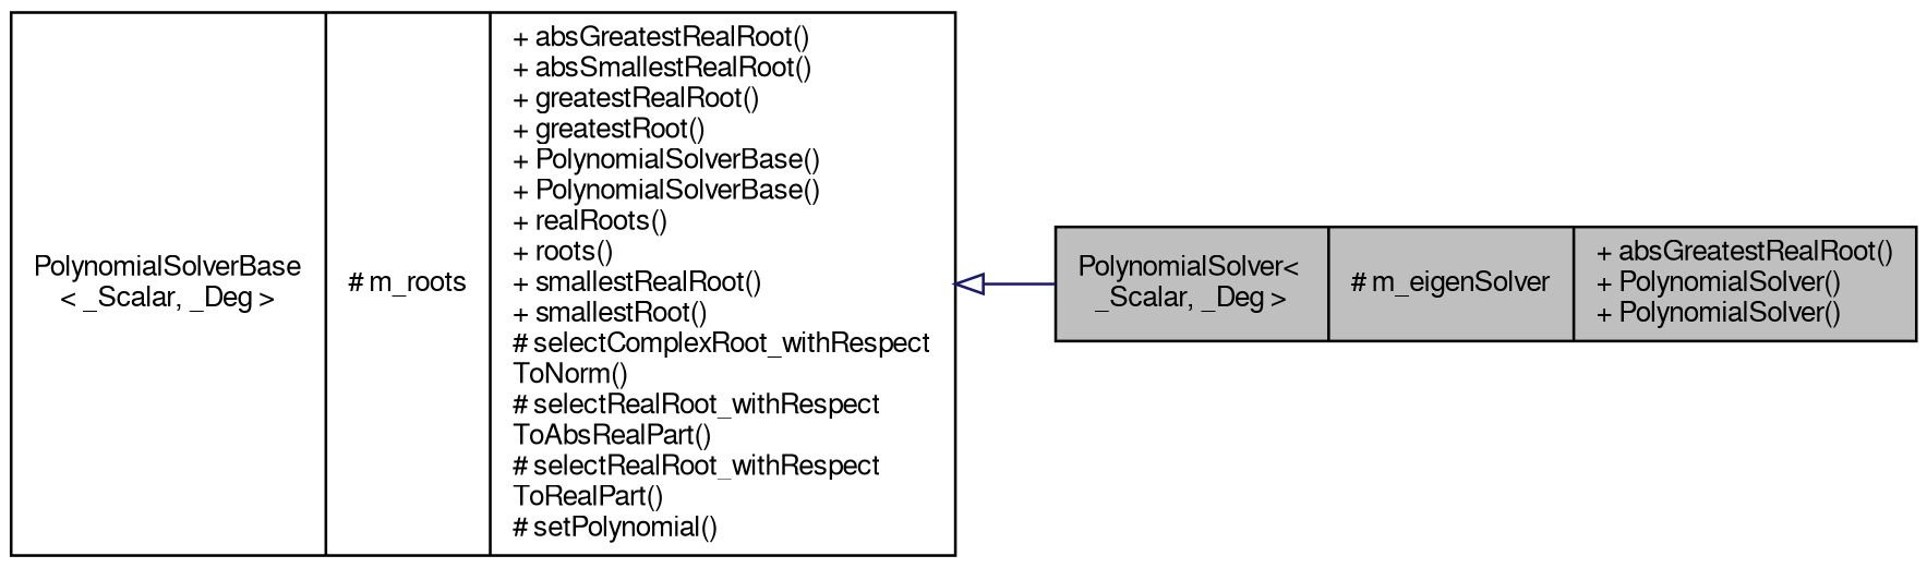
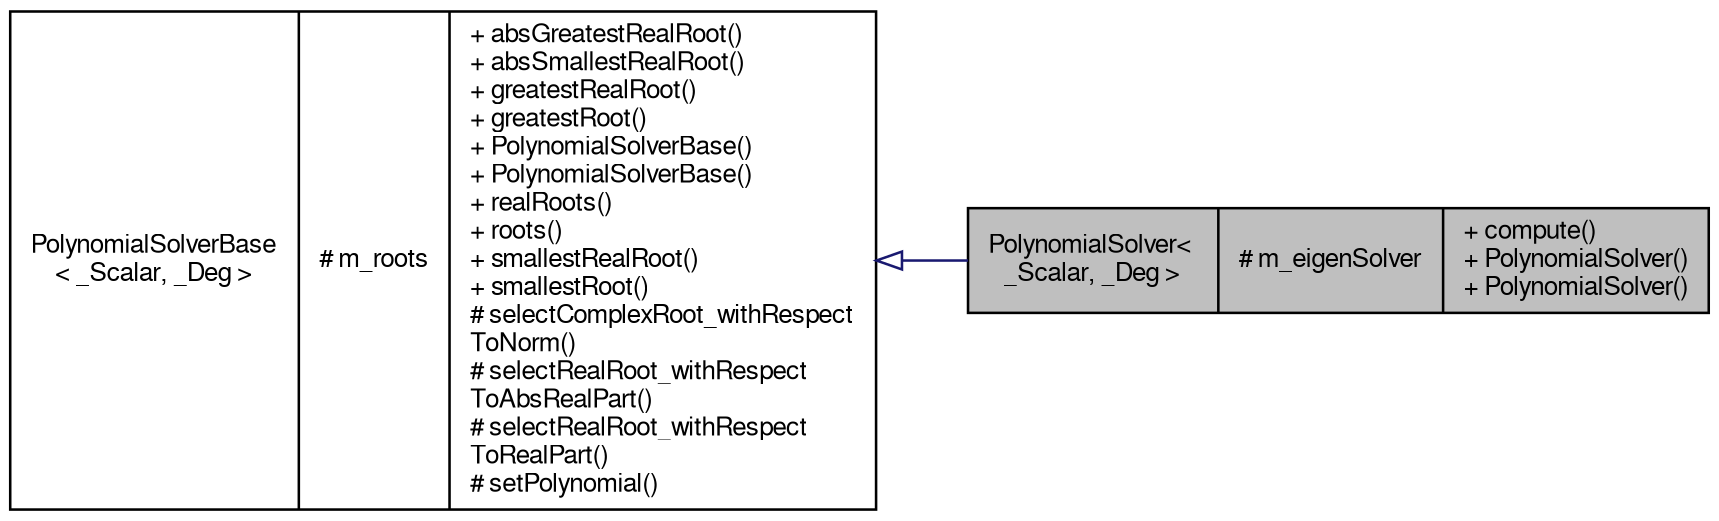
  digraph {
    rankdir=LR
    node [color=black fontname=FreeSans fontsize=10 shape=record style=filled]
-   n1 [fillcolor=grey75 fontcolor=black height=0.2 label="{PolynomialSolver\< \l_Scalar, _Deg \>\n|# m_eigenSolver\l|+ absGreatestRealRoot()\l+ PolynomialSolver()\l+ PolynomialSolver()\l}" width=0.4]
+   n1 [fillcolor=grey75 fontcolor=black height=0.2 label="{PolynomialSolver\< \l_Scalar, _Deg \>\n|# m_eigenSolver\l|+ compute()\l+ PolynomialSolver()\l+ PolynomialSolver()\l}" width=0.4]
    n2 [fillcolor=white height=0.2 label="{PolynomialSolverBase\l\< _Scalar, _Deg \>\n|# m_roots\l|+ absGreatestRealRoot()\l+ absSmallestRealRoot()\l+ greatestRealRoot()\l+ greatestRoot()\l+ PolynomialSolverBase()\l+ PolynomialSolverBase()\l+ realRoots()\l+ roots()\l+ smallestRealRoot()\l+ smallestRoot()\l# selectComplexRoot_withRespect\lToNorm()\l# selectRealRoot_withRespect\lToAbsRealPart()\l# selectRealRoot_withRespect\lToRealPart()\l# setPolynomial()\l}" width=0.4]
    n2 -> n1 [arrowtail=onormal color=midnightblue dir=back fontname=FreeSans fontsize=10 labelfontname=FreeSans labelfontsize=10 style=solid]
  }
